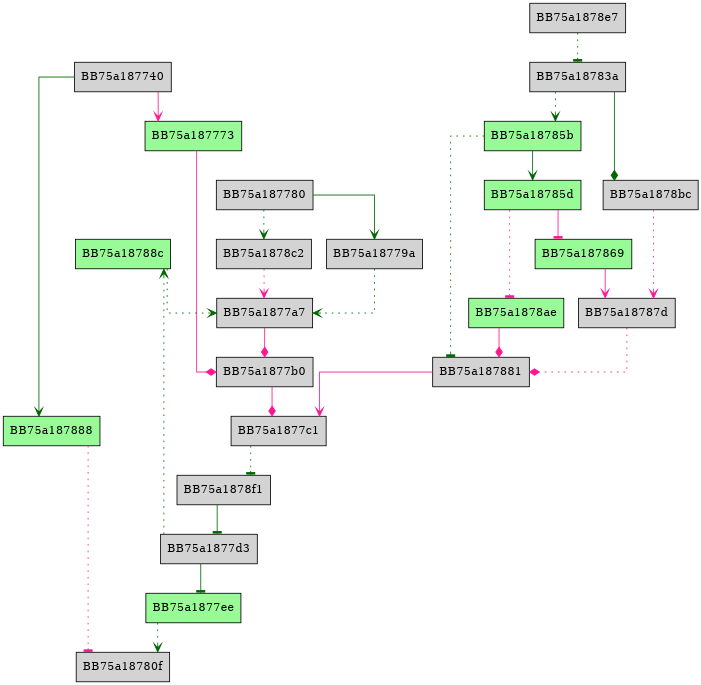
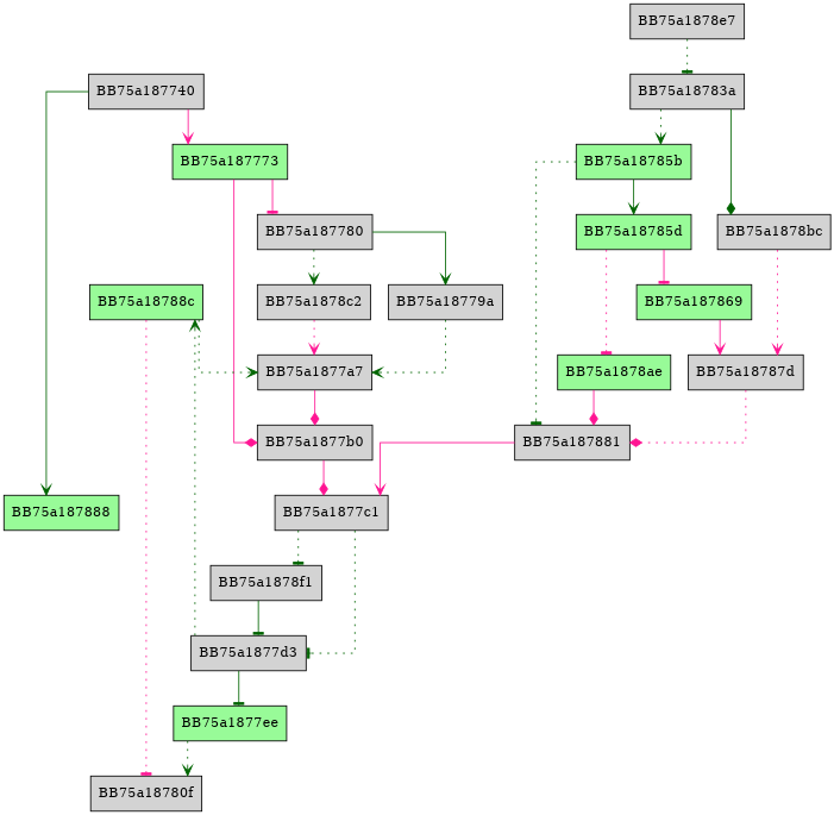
  digraph {
    splines=ortho
    node [fillcolor=lightgrey shape=box style=filled]
    edge [arrowhead=vee color=darkgreen style=dotted]
    BB75a187888 [fillcolor=palegreen]
    BB75a187740
    BB75a187773 [fillcolor=palegreen]
    BB75a18780f
    BB75a1877b0
    BB75a187780
    BB75a1877c1
    BB75a1878c2
    BB75a18779a
    BB75a1878f1
    BB75a1877d3
    BB75a1877a7
    BB75a1878e7
    BB75a18783a
    BB75a1878bc
    BB75a18785b [fillcolor=palegreen]
    BB75a18788c [fillcolor=palegreen]
    BB75a1877ee [fillcolor=palegreen]
    BB75a18787d
    BB75a187881
    BB75a18785d [fillcolor=palegreen]
    BB75a1878ae [fillcolor=palegreen]
    BB75a187869 [fillcolor=palegreen]
-   BB75a187888 -> BB75a18780f [arrowhead=tee color=deeppink]
+   BB75a18788c -> BB75a18780f [arrowhead=tee color=deeppink]
    BB75a187740 -> BB75a187888 [style=solid]
    BB75a187740 -> BB75a187773 [color=deeppink style=solid]
    BB75a187773 -> BB75a1877b0 [arrowhead=diamond color=deeppink style=solid]
+   BB75a187773 -> BB75a187780 [arrowhead=tee color=deeppink style=solid]
    BB75a1877b0 -> BB75a1877c1 [arrowhead=diamond color=deeppink style=solid]
    BB75a187780 -> BB75a1878c2
    BB75a187780 -> BB75a18779a [style=solid]
    BB75a1877c1 -> BB75a1878f1 [arrowhead=tee]
+   BB75a1877c1 -> BB75a1877d3 [arrowhead=tee]
    BB75a1878c2 -> BB75a1877a7 [color=deeppink]
    BB75a18779a -> BB75a1877a7
    BB75a1878f1 -> BB75a1877d3 [arrowhead=tee style=solid]
    BB75a1877d3 -> BB75a18788c
    BB75a1877d3 -> BB75a1877ee [arrowhead=tee style=solid]
    BB75a1877a7 -> BB75a1877b0 [arrowhead=diamond color=deeppink style=solid]
    BB75a1878e7 -> BB75a18783a [arrowhead=tee]
    BB75a18783a -> BB75a1878bc [arrowhead=diamond style=solid]
    BB75a18783a -> BB75a18785b
    BB75a1878bc -> BB75a18787d [color=deeppink]
    BB75a18785b -> BB75a187881 [arrowhead=tee]
    BB75a18785b -> BB75a18785d [style=solid]
    BB75a18788c -> BB75a1877a7
    BB75a1877ee -> BB75a18780f
    BB75a18787d -> BB75a187881 [arrowhead=diamond color=deeppink]
    BB75a187881 -> BB75a1877c1 [color=deeppink style=solid]
    BB75a18785d -> BB75a1878ae [arrowhead=tee color=deeppink]
    BB75a18785d -> BB75a187869 [arrowhead=tee color=deeppink style=solid]
    BB75a1878ae -> BB75a187881 [arrowhead=diamond color=deeppink style=solid]
    BB75a187869 -> BB75a18787d [color=deeppink style=solid]
  }
